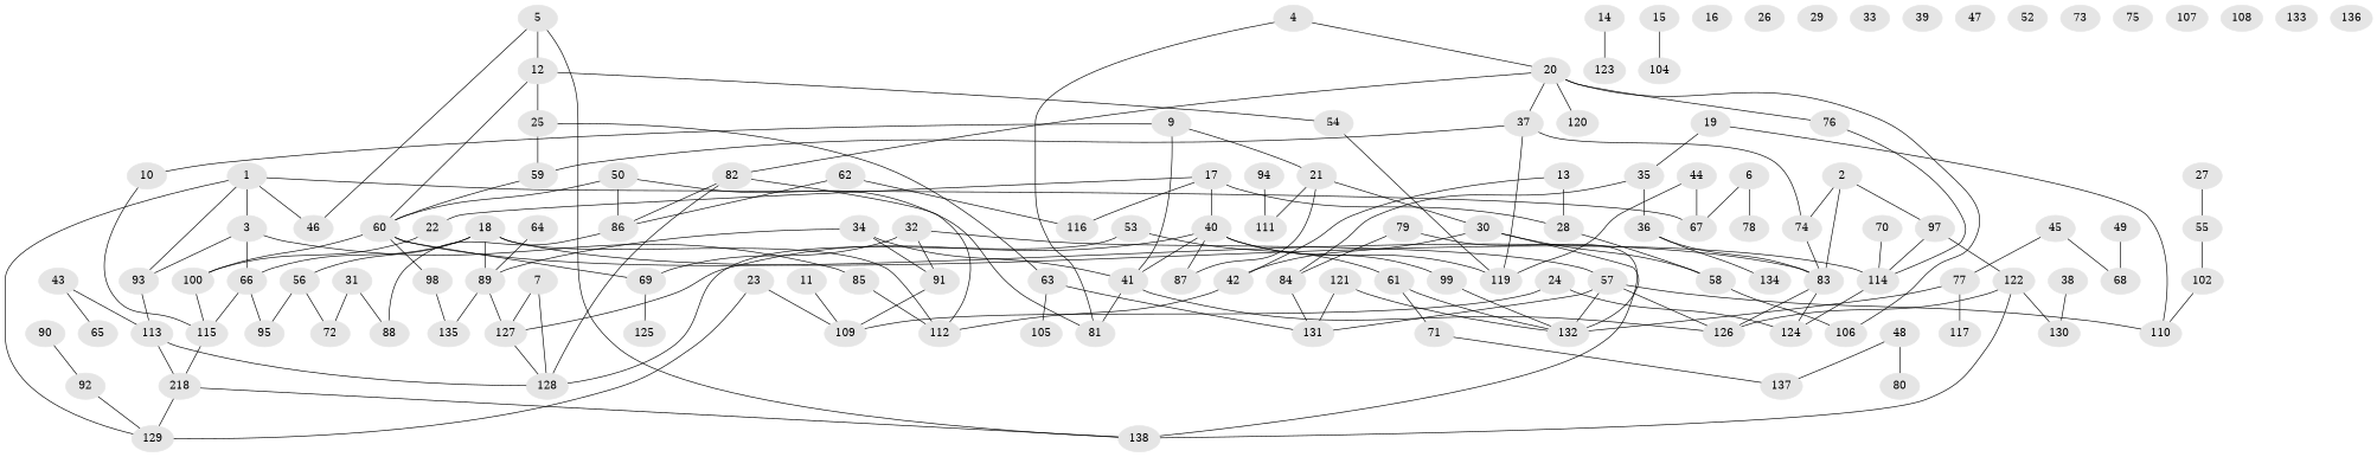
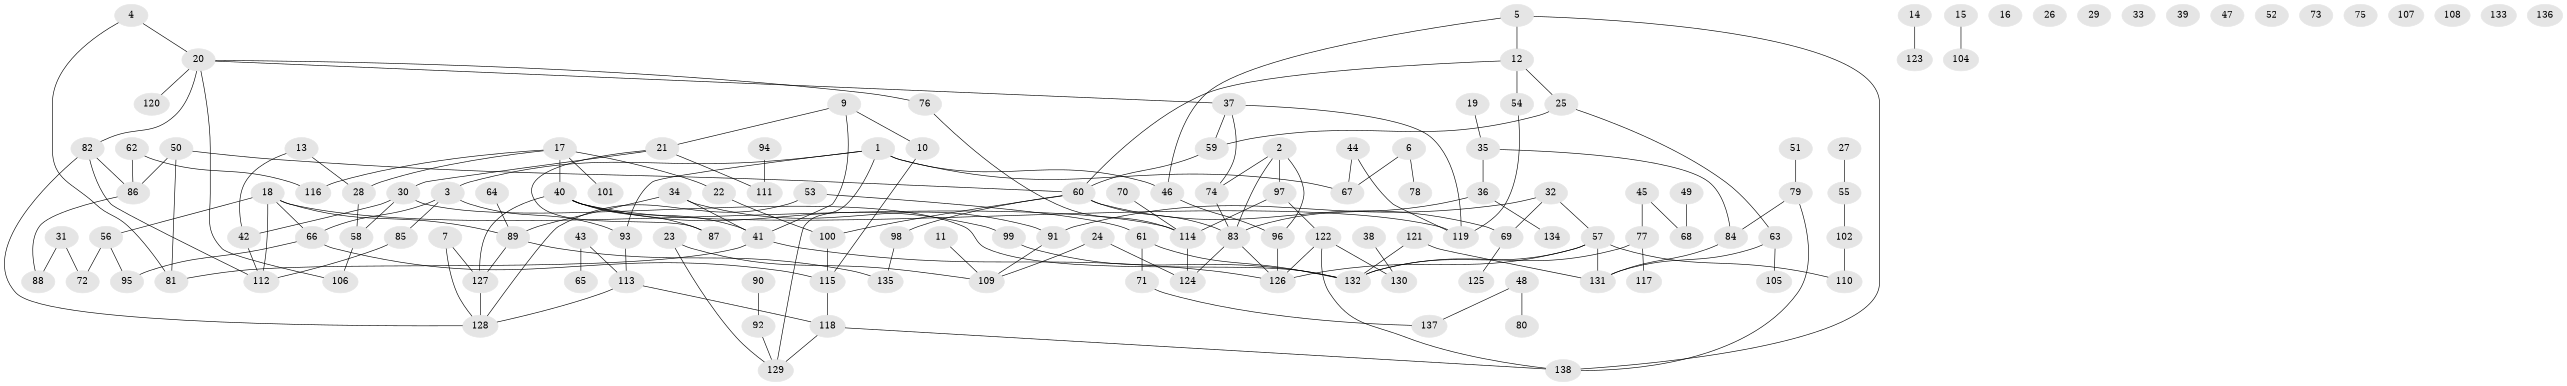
  graph {
    node [color=gray90 style=filled]
    1
    3
    46
    67
    93
    129
    66
    85
+   96
    113
    2
    74
    83
    97
    124
    126
    114
    122
    115
    95
    112
    4
    20
    81
    37
    76
    82
    106
    120
    5
    12
    138
    25
    54
    60
    6
    78
    7
    127
    128
    18
    56
    89
    44
    119
    9
    10
    21
    41
    30
    87
    111
-   118 [label=218]
+   118
    11
    109
    59
    63
    100
    69
    98
    13
    28
    42
    58
    14
    123
    15
    104
    16
    17
    22
    40
+   101
    116
    99
    72
    135
    19
    35
    110
    36
    84
    86
    132
    23
    24
    131
    105
    26
    27
    55
    102
    29
    31
    88
    32
    57
    91
    125
    33
    34
    134
    38
    130
    39
    43
    65
    45
    68
    77
    117
    47
    48
    137
    80
    49
    50
+   51
    79
    52
    53
    61
    71
    62
    64
    70
    73
    75
    90
    92
    94
    107
    108
    121
    133
    136
    1 -- 3
    1 -- 46
    1 -- 67
    1 -- 93
    1 -- 129
    3 -- 93
    3 -- 66
    3 -- 85
+   46 -- 96
    93 -- 113
    66 -- 115
    66 -- 95
    85 -- 112
+   96 -- 126
    113 -- 128
    113 -- 118
+   2 -- 96
    2 -- 74
    2 -- 83
    2 -- 97
    74 -- 83
    83 -- 124
    83 -- 126
    97 -- 114
    97 -- 122
    114 -- 124
    122 -- 126
    122 -- 138
    122 -- 130
    115 -- 118
    4 -- 20
    4 -- 81
    20 -- 37
    20 -- 76
    20 -- 82
    20 -- 106
    20 -- 120
    37 -- 74
    37 -- 119
    37 -- 59
    76 -- 114
    82 -- 112
    82 -- 128
    82 -- 86
    5 -- 46
    5 -- 12
    5 -- 138
    12 -- 25
    12 -- 54
    12 -- 60
    25 -- 59
    25 -- 63
    54 -- 119
    60 -- 83
    60 -- 100
    60 -- 69
    60 -- 98
    6 -- 67
    6 -- 78
    7 -- 127
    7 -- 128
    127 -- 128
    18 -- 66
    18 -- 114
    18 -- 112
    18 -- 56
    18 -- 89
    56 -- 95
    56 -- 72
    89 -- 127
    89 -- 135
    44 -- 67
    44 -- 119
    9 -- 10
    9 -- 21
    9 -- 41
    10 -- 115
    21 -- 30
    21 -- 87
    21 -- 111
    41 -- 126
    41 -- 81
    30 -- 42
    30 -- 58
    30 -- 132
    118 -- 129
    118 -- 138
    11 -- 109
    59 -- 60
    63 -- 131
    63 -- 105
    100 -- 115
    69 -- 125
    98 -- 135
    13 -- 28
    13 -- 42
    28 -- 58
    42 -- 112
    58 -- 106
    14 -- 123
    15 -- 104
    17 -- 28
    17 -- 22
    17 -- 40
+   17 -- 101
    17 -- 116
    22 -- 100
    40 -- 127
    40 -- 119
    40 -- 41
    40 -- 87
    40 -- 99
    99 -- 132
    19 -- 35
-   19 -- 110
    35 -- 36
    35 -- 84
    36 -- 83
    36 -- 134
    84 -- 131
    86 -- 88
    23 -- 129
    23 -- 109
    24 -- 124
    24 -- 109
    27 -- 55
    55 -- 102
    102 -- 110
    31 -- 72
    31 -- 88
    32 -- 69
    32 -- 57
    32 -- 91
    57 -- 126
    57 -- 110
    57 -- 132
    57 -- 131
    91 -- 109
    34 -- 89
    34 -- 41
    34 -- 91
    38 -- 130
    43 -- 113
    43 -- 65
    45 -- 68
    45 -- 77
    77 -- 132
    77 -- 117
    48 -- 137
    48 -- 80
    49 -- 68
    50 -- 81
    50 -- 60
    50 -- 86
+   51 -- 79
    79 -- 138
    79 -- 84
    53 -- 128
    53 -- 61
    61 -- 132
    61 -- 71
    71 -- 137
    62 -- 116
    62 -- 86
    64 -- 89
    70 -- 114
    90 -- 92
    92 -- 129
    94 -- 111
    121 -- 132
    121 -- 131
  }
